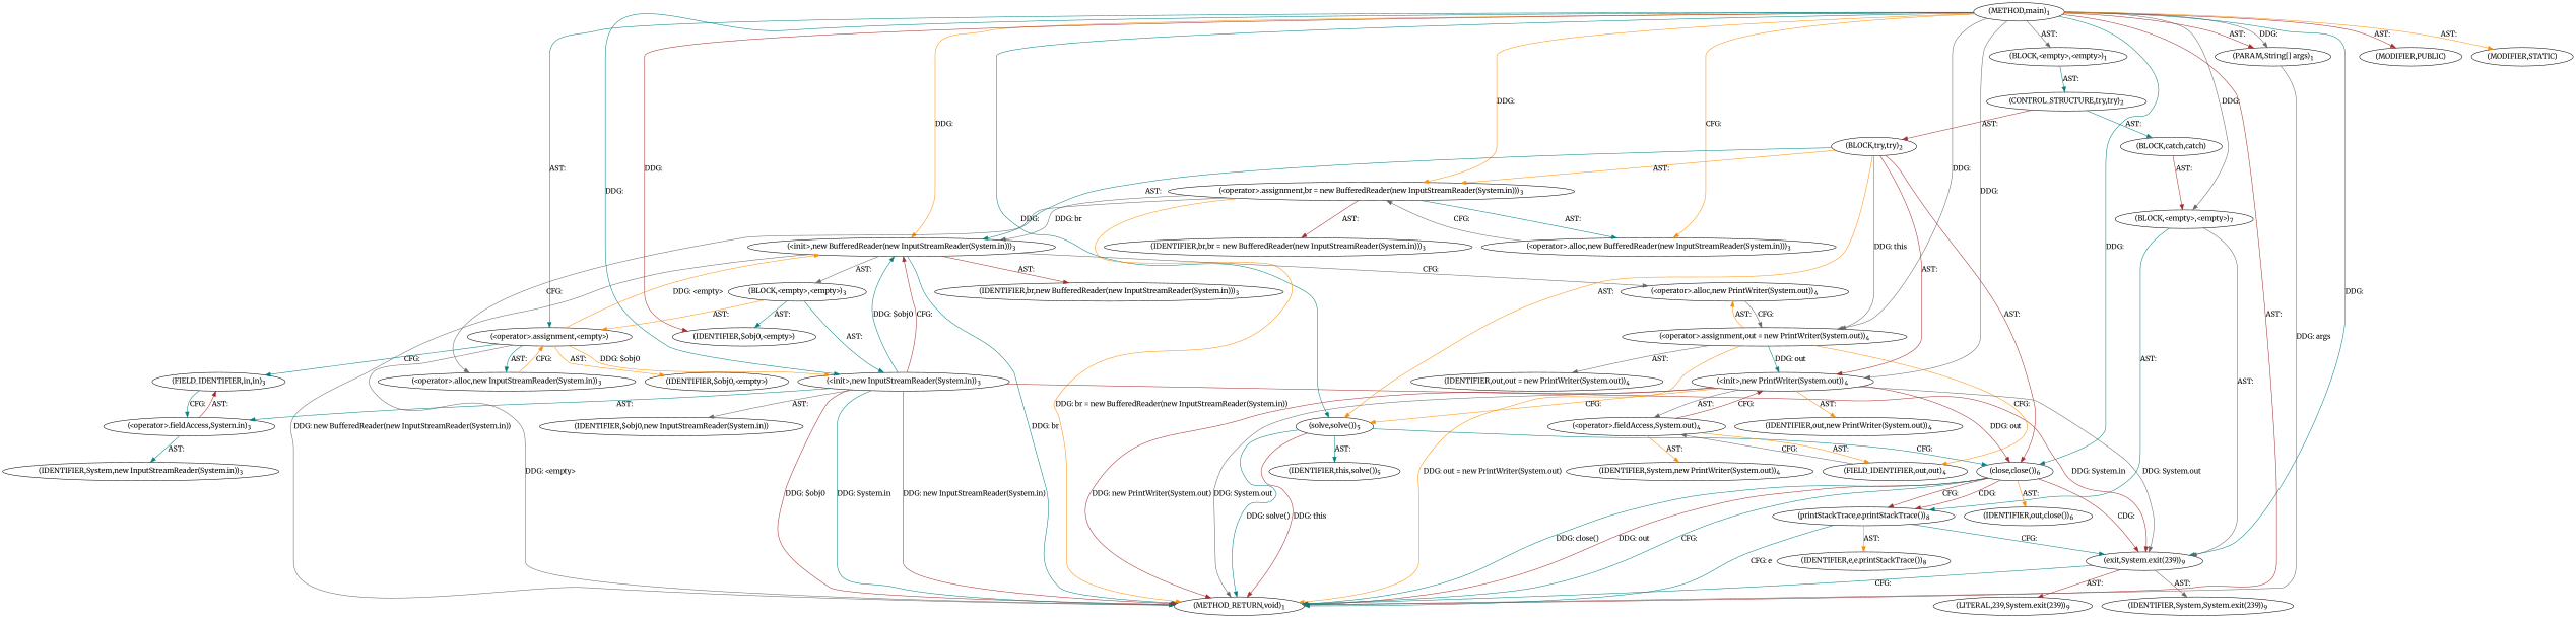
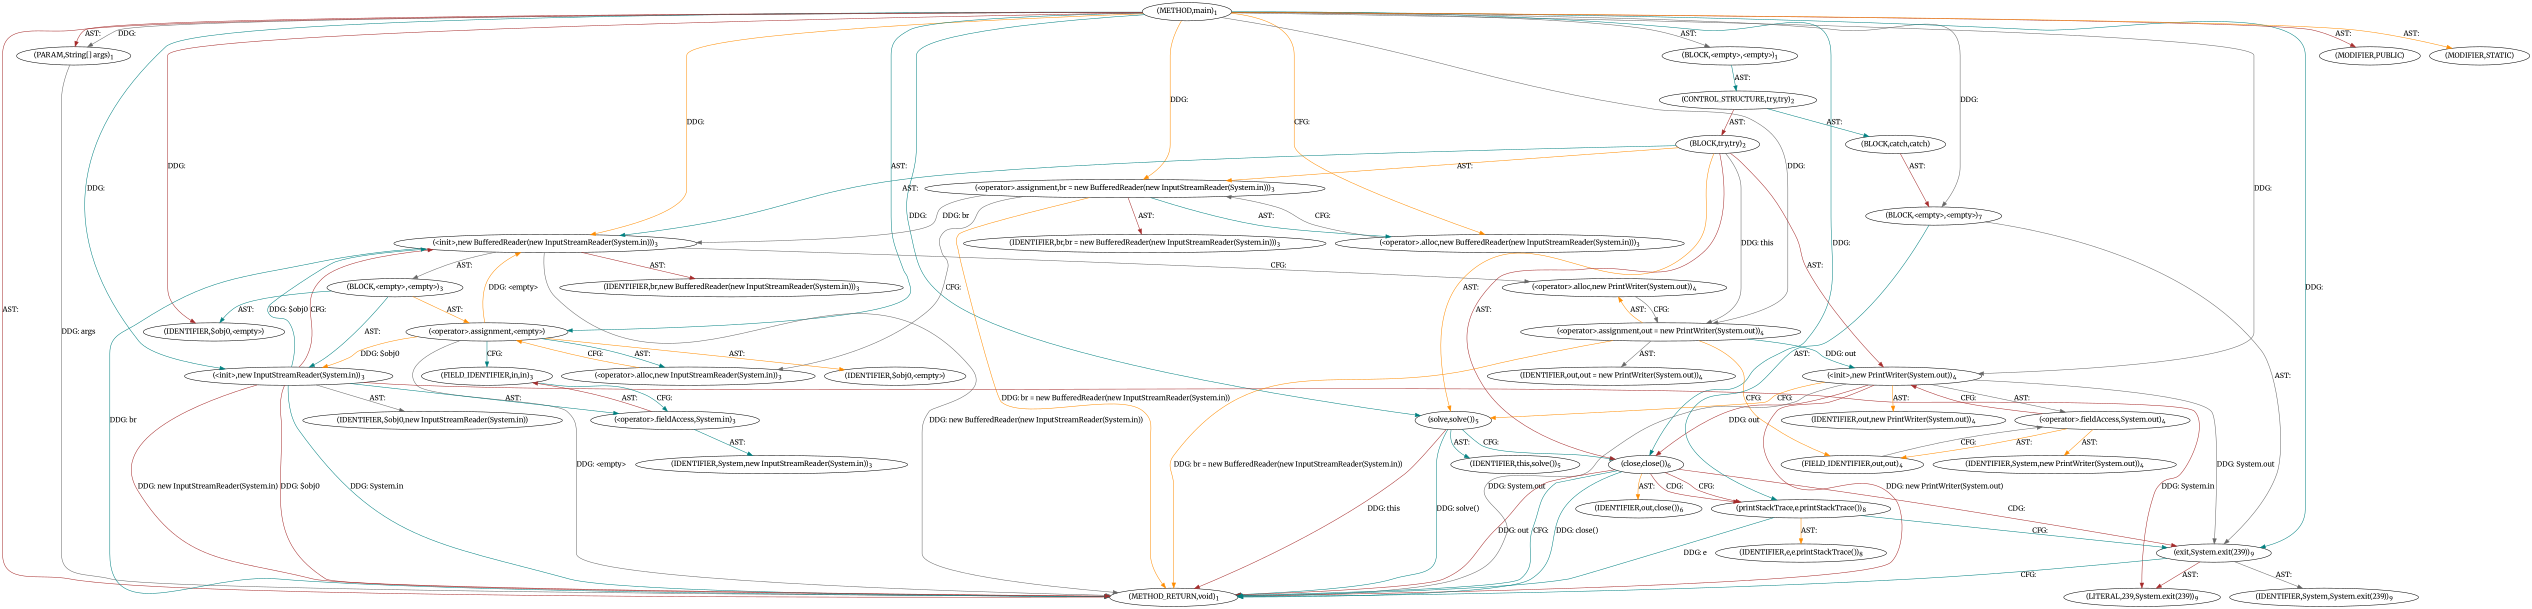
  digraph {
    fontname=Merriweather
    node [fontname=Merriweather]
    edge [color=teal fontname=Merriweather]
    n1 [label=<(METHOD,main)<SUB>1</SUB>>]
    n2 [label=<(PARAM,String[] args)<SUB>1</SUB>>]
    n3 [label=<(BLOCK,&lt;empty&gt;,&lt;empty&gt;)<SUB>1</SUB>>]
    n4 [label=<(&lt;operator&gt;.assignment,br = new BufferedReader(new InputStreamReader(System.in)))<SUB>3</SUB>>]
    n5 [label=<(&lt;operator&gt;.alloc,new BufferedReader(new InputStreamReader(System.in)))<SUB>3</SUB>>]
    n6 [label=<(&lt;init&gt;,new BufferedReader(new InputStreamReader(System.in)))<SUB>3</SUB>>]
    n7 [label=<(&lt;operator&gt;.assignment,&lt;empty&gt;)>]
    n8 [label=<(&lt;init&gt;,new InputStreamReader(System.in))<SUB>3</SUB>>]
    n9 [label=<(IDENTIFIER,$obj0,&lt;empty&gt;)>]
    n10 [label=<(&lt;operator&gt;.assignment,out = new PrintWriter(System.out))<SUB>4</SUB>>]
    n11 [label=<(&lt;init&gt;,new PrintWriter(System.out))<SUB>4</SUB>>]
    n12 [label=<(solve,solve())<SUB>5</SUB>>]
    n13 [label=<(close,close())<SUB>6</SUB>>]
    n14 [label=<(BLOCK,&lt;empty&gt;,&lt;empty&gt;)<SUB>7</SUB>>]
    n15 [label=<(exit,System.exit(239))<SUB>9</SUB>>]
    n16 [label=<(MODIFIER,PUBLIC)>]
    n17 [label=<(MODIFIER,STATIC)>]
    n18 [label=<(METHOD_RETURN,void)<SUB>1</SUB>>]
    n19 [label=<(CONTROL_STRUCTURE,try,try)<SUB>2</SUB>>]
    n20 [label=<(IDENTIFIER,br,br = new BufferedReader(new InputStreamReader(System.in)))<SUB>3</SUB>>]
    n21 [label=<(&lt;operator&gt;.alloc,new InputStreamReader(System.in))<SUB>3</SUB>>]
    n22 [label=<(IDENTIFIER,br,new BufferedReader(new InputStreamReader(System.in)))<SUB>3</SUB>>]
    n23 [label=<(BLOCK,&lt;empty&gt;,&lt;empty&gt;)<SUB>3</SUB>>]
    n24 [label=<(&lt;operator&gt;.alloc,new PrintWriter(System.out))<SUB>4</SUB>>]
    n25 [label=<(IDENTIFIER,$obj0,&lt;empty&gt;)>]
    n26 [label=<(FIELD_IDENTIFIER,in,in)<SUB>3</SUB>>]
    n27 [label=<(IDENTIFIER,$obj0,new InputStreamReader(System.in))>]
    n28 [label=<(&lt;operator&gt;.fieldAccess,System.in)<SUB>3</SUB>>]
    n29 [label=<(IDENTIFIER,out,out = new PrintWriter(System.out))<SUB>4</SUB>>]
    n30 [label=<(FIELD_IDENTIFIER,out,out)<SUB>4</SUB>>]
    n31 [label=<(IDENTIFIER,out,new PrintWriter(System.out))<SUB>4</SUB>>]
    n32 [label=<(&lt;operator&gt;.fieldAccess,System.out)<SUB>4</SUB>>]
    n33 [label=<(IDENTIFIER,this,solve())<SUB>5</SUB>>]
    n34 [label=<(printStackTrace,e.printStackTrace())<SUB>8</SUB>>]
    n35 [label=<(IDENTIFIER,out,close())<SUB>6</SUB>>]
    n36 [label=<(IDENTIFIER,e,e.printStackTrace())<SUB>8</SUB>>]
    n37 [label=<(IDENTIFIER,System,System.exit(239))<SUB>9</SUB>>]
    n38 [label=<(LITERAL,239,System.exit(239))<SUB>9</SUB>>]
    n39 [label=<(BLOCK,try,try)<SUB>2</SUB>>]
    n40 [label=<(BLOCK,catch,catch)>]
    n41 [label=<(IDENTIFIER,System,new InputStreamReader(System.in))<SUB>3</SUB>>]
    n42 [label=<(IDENTIFIER,System,new PrintWriter(System.out))<SUB>4</SUB>>]
    n1 -> n2 [color=brown label="AST: "]
    n1 -> n2 [color=gray40 label="DDG: "]
    n1 -> n3 [color=gray40 label="AST: "]
    n1 -> n4 [color=darkorange label="DDG: "]
    n1 -> n5 [color=darkorange label="CFG: "]
    n1 -> n6 [color=darkorange label="DDG: "]
    n1 -> n7 [label="AST: "]
    n1 -> n8 [label="DDG: "]
    n1 -> n9 [color=brown label="DDG: "]
    n1 -> n10 [color=gray40 label="DDG: "]
    n1 -> n11 [color=gray40 label="DDG: "]
    n1 -> n12 [label="DDG: "]
    n1 -> n13 [label="DDG: "]
    n1 -> n14 [color=gray40 label="DDG: "]
    n1 -> n15 [label="DDG: "]
    n1 -> n16 [color=brown label="AST: "]
    n1 -> n17 [color=darkorange label="AST: "]
    n1 -> n18 [color=brown label="AST: "]
    n2 -> n18 [color=gray40 label="DDG: args"]
    n3 -> n19 [label="AST: "]
    n4 -> n5 [label="AST: "]
    n4 -> n6 [color=gray40 label="DDG: br"]
    n4 -> n18 [color=darkorange label="DDG: br = new BufferedReader(new InputStreamReader(System.in))"]
    n4 -> n20 [color=brown label="AST: "]
    n4 -> n21 [color=gray40 label="CFG: "]
    n5 -> n4 [color=gray40 label="CFG: "]
    n6 -> n18 [label="DDG: br"]
    n6 -> n18 [color=gray40 label="DDG: new BufferedReader(new InputStreamReader(System.in))"]
    n6 -> n22 [color=brown label="AST: "]
    n6 -> n23 [color=gray40 label="AST: "]
    n6 -> n24 [color=gray40 label="CFG: "]
    n7 -> n6 [color=darkorange label="DDG: &lt;empty&gt;"]
    n7 -> n8 [color=darkorange label="DDG: $obj0"]
    n7 -> n18 [color=gray40 label="DDG: &lt;empty&gt;"]
    n7 -> n21 [label="AST: "]
    n7 -> n25 [color=darkorange label="AST: "]
    n7 -> n26 [label="CFG: "]
    n8 -> n6 [color=brown label="CFG: "]
    n8 -> n6 [label="DDG: $obj0"]
-   n8 -> n15 [color=brown label="DDG: System.in"]
+   n8 -> n38 [color=brown label="DDG: System.in"]
    n8 -> n18 [color=brown label="DDG: $obj0"]
    n8 -> n18 [label="DDG: System.in"]
    n8 -> n18 [color=brown label="DDG: new InputStreamReader(System.in)"]
    n8 -> n27 [color=gray40 label="AST: "]
    n8 -> n28 [label="AST: "]
    n10 -> n11 [label="DDG: out"]
-   n10 -> n18 [color=darkorange label="DDG: out = new PrintWriter(System.out)"]
+   n10 -> n18 [color=darkorange label="DDG: br = new BufferedReader(new InputStreamReader(System.in))"]
    n10 -> n24 [color=darkorange label="AST: "]
    n10 -> n29 [color=gray40 label="AST: "]
    n10 -> n30 [color=darkorange label="CFG: "]
    n11 -> n12 [color=darkorange label="CFG: "]
    n11 -> n13 [color=brown label="DDG: out"]
    n11 -> n15 [color=gray40 label="DDG: System.out"]
    n11 -> n18 [color=gray40 label="DDG: System.out"]
    n11 -> n18 [color=brown label="DDG: new PrintWriter(System.out)"]
    n11 -> n31 [color=darkorange label="AST: "]
    n11 -> n32 [color=gray40 label="AST: "]
    n12 -> n13 [label="CFG: "]
    n12 -> n18 [label="DDG: solve()"]
    n12 -> n18 [color=brown label="DDG: this"]
    n12 -> n33 [label="AST: "]
    n13 -> n15 [color=brown label="CDG: "]
    n13 -> n18 [label="CFG: "]
    n13 -> n18 [color=brown label="DDG: out"]
    n13 -> n18 [label="DDG: close()"]
    n13 -> n34 [color=brown label="CFG: "]
    n13 -> n34 [color=brown label="CDG: "]
    n13 -> n35 [color=darkorange label="AST: "]
    n14 -> n15 [color=gray40 label="AST: "]
    n14 -> n34 [label="AST: "]
    n15 -> n18 [label="CFG: "]
    n15 -> n37 [color=gray40 label="AST: "]
    n15 -> n38 [color=brown label="AST: "]
    n19 -> n39 [color=brown label="AST: "]
    n19 -> n40 [label="AST: "]
    n21 -> n7 [color=darkorange label="CFG: "]
    n23 -> n7 [color=darkorange label="AST: "]
    n23 -> n8 [label="AST: "]
    n23 -> n9 [label="AST: "]
    n24 -> n10 [color=gray40 label="CFG: "]
    n26 -> n28 [label="CFG: "]
    n28 -> n26 [color=brown label="AST: "]
    n28 -> n41 [label="AST: "]
    n30 -> n32 [color=gray40 label="CFG: "]
    n32 -> n11 [color=brown label="CFG: "]
    n32 -> n30 [color=darkorange label="AST: "]
    n32 -> n42 [color=darkorange label="AST: "]
    n34 -> n15 [label="CFG: "]
-   n34 -> n18 [label="CFG: e"]
+   n34 -> n18 [label="DDG: e"]
    n34 -> n36 [color=darkorange label="AST: "]
    n39 -> n4 [color=darkorange label="AST: "]
    n39 -> n6 [label="AST: "]
    n39 -> n10 [color=gray40 label="DDG: this"]
    n39 -> n11 [color=brown label="AST: "]
    n39 -> n12 [color=darkorange label="AST: "]
    n39 -> n13 [color=brown label="AST: "]
    n40 -> n14 [color=brown label="AST: "]
  }
